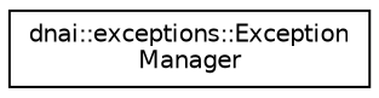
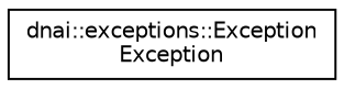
  digraph {
    rankdir=LR
-   n1 [color=black fillcolor=white fontname=Helvetica fontsize=10 height=0.2 label="dnai::exceptions::Exception\lManager" shape=record style=filled width=0.4]
+   n1 [color=black fillcolor=white fontname=Helvetica fontsize=10 height=0.2 label="dnai::exceptions::Exception\lException" shape=record style=filled width=0.4]
  }
